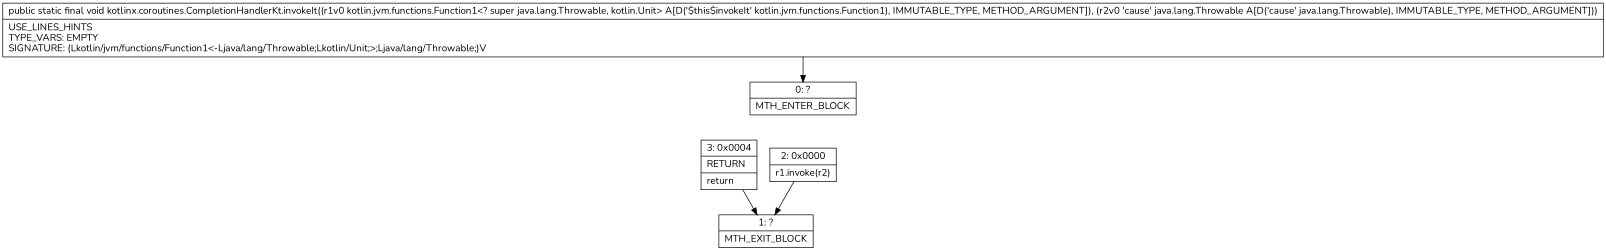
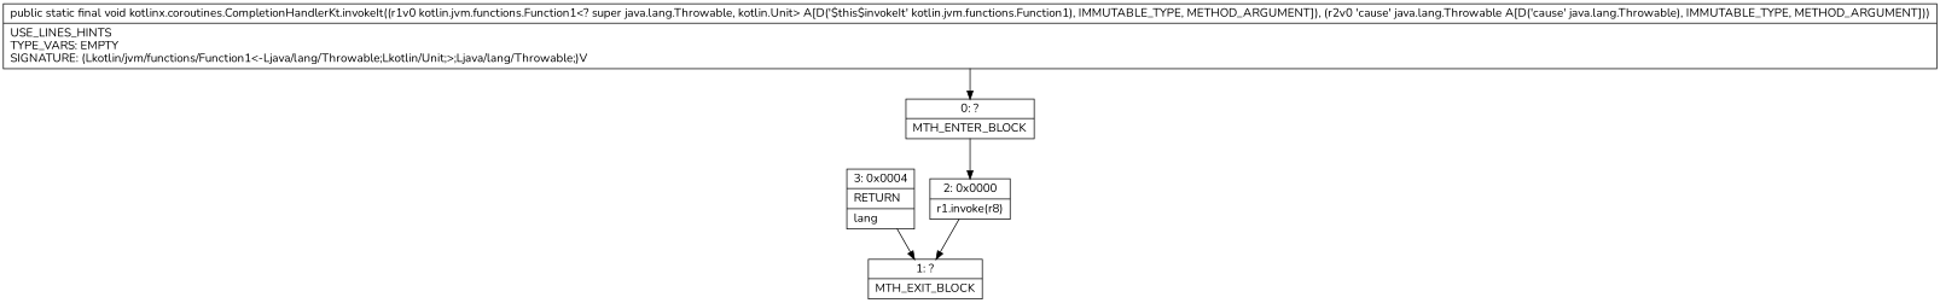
  digraph {
    fontname=Nunito
    node [fontname=Nunito shape=record]
    edge [fontname=Nunito]
    n1 [label="{0\:\ ?|MTH_ENTER_BLOCK\l}"]
-   n2 [label="{2\:\ 0x0000|r1.invoke(r2)\l}"]
+   n2 [label="{2\:\ 0x0000|r1.invoke(r8)\l}"]
    n3 [label="{1\:\ ?|MTH_EXIT_BLOCK\l}"]
-   n4 [label="{3\:\ 0x0004|RETURN\l|return\l}"]
+   n4 [label="{3\:\ 0x0004|RETURN\l|lang\l}"]
    n5 [label="{public static final void kotlinx.coroutines.CompletionHandlerKt.invokeIt((r1v0 kotlin.jvm.functions.Function1\<? super java.lang.Throwable, kotlin.Unit\> A[D('$this$invokeIt' kotlin.jvm.functions.Function1), IMMUTABLE_TYPE, METHOD_ARGUMENT]), (r2v0 'cause' java.lang.Throwable A[D('cause' java.lang.Throwable), IMMUTABLE_TYPE, METHOD_ARGUMENT]))  | USE_LINES_HINTS\lTYPE_VARS: EMPTY\lSIGNATURE: (Lkotlin\/jvm\/functions\/Function1\<\-Ljava\/lang\/Throwable;Lkotlin\/Unit;\>;Ljava\/lang\/Throwable;)V\l}"]
+   n1 -> n2
    n2 -> n3
    n4 -> n3
    n5 -> n1
  }
